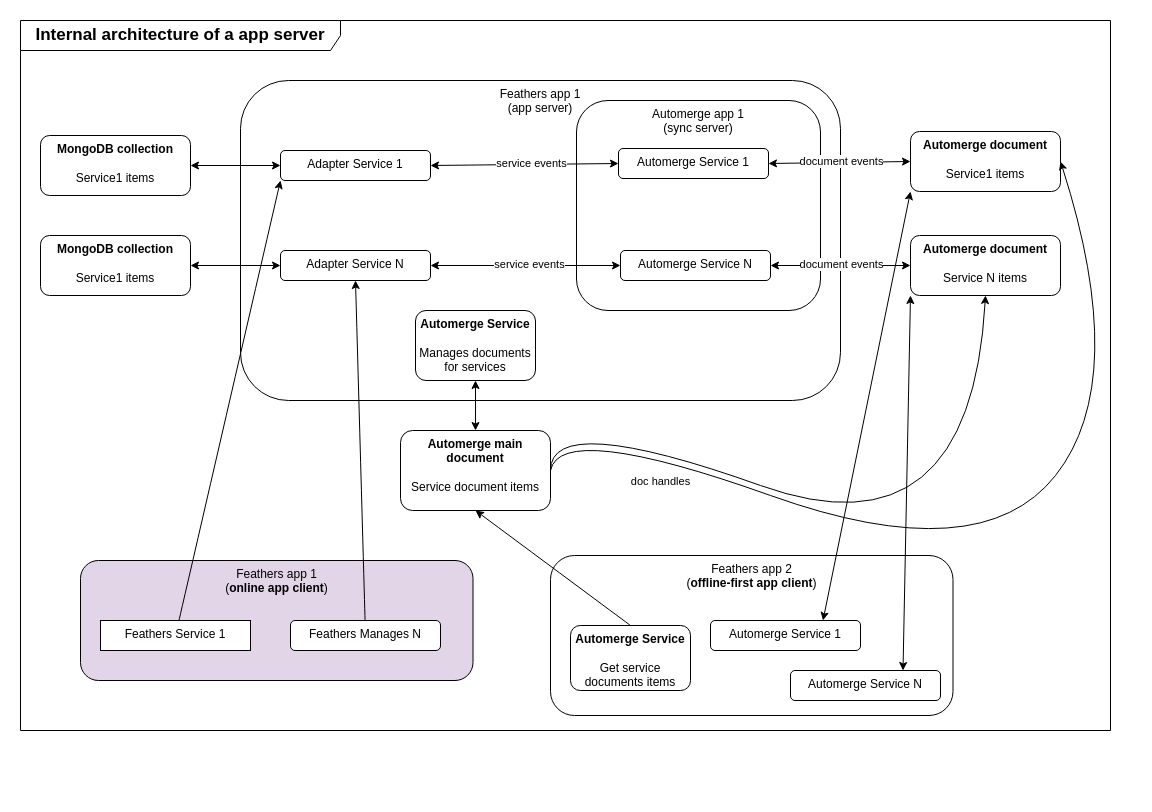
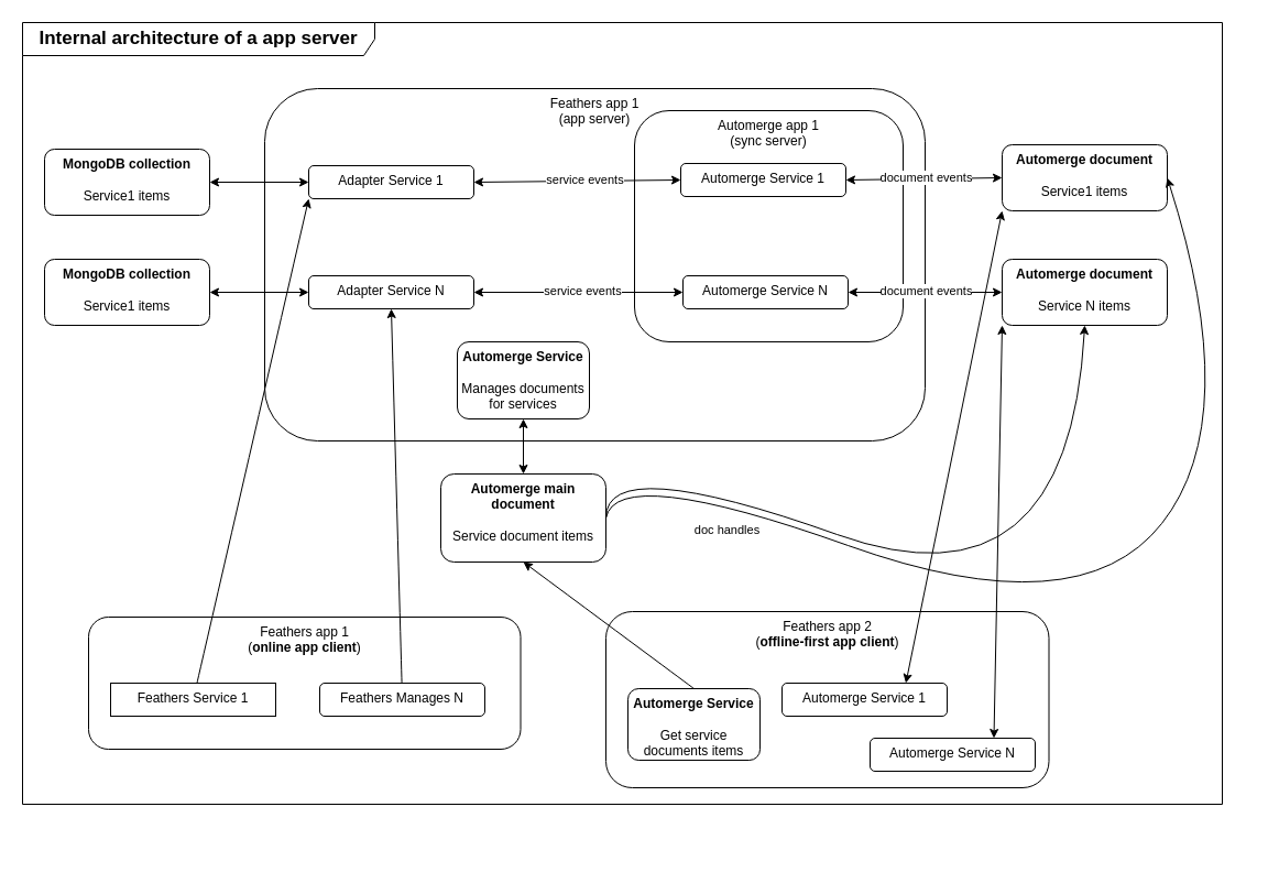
  <mxCell id="0" />
  <mxCell id="1" parent="0" />
  <mxCell id="2" value="Feathers app 1&lt;div&gt;(app server)&lt;/div&gt;" style="rounded=1;whiteSpace=wrap;html=1;verticalAlign=top;" parent="1" vertex="1"><mxGeometry x="240" y="80" width="600" height="320" as="geometry" /></mxCell>
  <mxCell id="3" value="&lt;b&gt;Automerge Service&lt;/b&gt;&lt;div&gt;&lt;br&gt;&lt;/div&gt;&lt;div&gt;Manages documents&lt;/div&gt;&lt;div&gt;for services&lt;/div&gt;" style="rounded=1;whiteSpace=wrap;html=1;verticalAlign=top;" parent="1" vertex="1"><mxGeometry x="415" y="310" width="120" height="70" as="geometry" /></mxCell>
  <mxCell id="4" value="Automerge app 1&lt;div&gt;(sync server)&lt;/div&gt;" style="rounded=1;whiteSpace=wrap;html=1;verticalAlign=top;" parent="1" vertex="1"><mxGeometry x="576" y="100" width="244" height="210" as="geometry" /></mxCell>
  <mxCell id="5" value="&lt;b&gt;Automerge main document&lt;/b&gt;&lt;div&gt;&lt;br&gt;&lt;/div&gt;&lt;div&gt;Service document items&lt;/div&gt;" style="rounded=1;whiteSpace=wrap;html=1;verticalAlign=top;" parent="1" vertex="1"><mxGeometry x="400" y="430" width="150" height="80" as="geometry" /></mxCell>
  <mxCell id="6" value="&lt;b&gt;Automerge document&lt;/b&gt;&lt;div&gt;&lt;br&gt;&lt;/div&gt;&lt;div&gt;Service1 items&lt;/div&gt;" style="rounded=1;whiteSpace=wrap;html=1;verticalAlign=top;" parent="1" vertex="1"><mxGeometry x="910" y="131" width="150" height="60" as="geometry" /></mxCell>
  <mxCell id="7" value="&lt;b&gt;Automerge document&lt;/b&gt;&lt;div&gt;&lt;br&gt;&lt;/div&gt;&lt;div&gt;Service N items&lt;/div&gt;" style="rounded=1;whiteSpace=wrap;html=1;verticalAlign=top;" parent="1" vertex="1"><mxGeometry x="910" y="235" width="150" height="60" as="geometry" /></mxCell>
  <mxCell id="8" value="" style="endArrow=classic;startArrow=classic;html=1;rounded=0;entryX=0.5;entryY=1;entryDx=0;entryDy=0;exitX=0.5;exitY=0;exitDx=0;exitDy=0;" parent="1" source="5" target="3" edge="1"><mxGeometry width="50" height="50" relative="1" as="geometry"><mxPoint x="560" y="530" as="sourcePoint" /><mxPoint x="610" y="480" as="targetPoint" /></mxGeometry></mxCell>
  <mxCell id="9" value="Automerge Service 1" style="rounded=1;whiteSpace=wrap;html=1;verticalAlign=top;" parent="1" vertex="1"><mxGeometry x="618" y="148" width="150" height="30" as="geometry" /></mxCell>
  <mxCell id="10" value="Automerge Service N" style="rounded=1;whiteSpace=wrap;html=1;verticalAlign=top;" parent="1" vertex="1"><mxGeometry x="620" y="250" width="150" height="30" as="geometry" /></mxCell>
  <mxCell id="11" value="" style="endArrow=classic;startArrow=classic;html=1;rounded=0;entryX=1;entryY=0.5;entryDx=0;entryDy=0;exitX=0;exitY=0.5;exitDx=0;exitDy=0;" parent="1" source="6" target="9" edge="1"><mxGeometry width="50" height="50" relative="1" as="geometry"><mxPoint x="290" y="550" as="sourcePoint" /><mxPoint x="340" y="400" as="targetPoint" /></mxGeometry></mxCell>
  <mxCell id="12" value="document events" style="edgeLabel;html=1;align=center;verticalAlign=middle;resizable=0;points=[];" parent="11" vertex="1" connectable="0"><mxGeometry x="-0.31" y="1" relative="1" as="geometry"><mxPoint x="-21" y="-2" as="offset" /></mxGeometry></mxCell>
  <mxCell id="13" value="" style="endArrow=classic;startArrow=classic;html=1;rounded=0;entryX=1;entryY=0.5;entryDx=0;entryDy=0;exitX=0;exitY=0.5;exitDx=0;exitDy=0;" parent="1" source="7" target="10" edge="1"><mxGeometry width="50" height="50" relative="1" as="geometry"><mxPoint x="300" y="560" as="sourcePoint" /><mxPoint x="350" y="410" as="targetPoint" /></mxGeometry></mxCell>
  <mxCell id="14" value="document events" style="edgeLabel;html=1;align=center;verticalAlign=middle;resizable=0;points=[];" parent="13" vertex="1" connectable="0"><mxGeometry x="-0.271" y="-4" relative="1" as="geometry"><mxPoint x="-19" y="2" as="offset" /></mxGeometry></mxCell>
  <mxCell id="15" value="Adapter Service 1" style="rounded=1;whiteSpace=wrap;html=1;verticalAlign=top;" parent="1" vertex="1"><mxGeometry x="280" y="150" width="150" height="30" as="geometry" /></mxCell>
  <mxCell id="16" value="Adapter Service N" style="rounded=1;whiteSpace=wrap;html=1;verticalAlign=top;" parent="1" vertex="1"><mxGeometry x="280" y="250" width="150" height="30" as="geometry" /></mxCell>
  <mxCell id="17" value="" style="endArrow=classic;startArrow=classic;html=1;rounded=0;entryX=0;entryY=0.5;entryDx=0;entryDy=0;exitX=1;exitY=0.5;exitDx=0;exitDy=0;" parent="1" source="15" target="9" edge="1"><mxGeometry width="50" height="50" relative="1" as="geometry"><mxPoint x="290" y="550" as="sourcePoint" /><mxPoint x="340" y="400" as="targetPoint" /></mxGeometry></mxCell>
  <mxCell id="18" value="service events" style="edgeLabel;html=1;align=center;verticalAlign=middle;resizable=0;points=[];" parent="17" vertex="1" connectable="0"><mxGeometry x="0.073" y="1" relative="1" as="geometry"><mxPoint as="offset" /></mxGeometry></mxCell>
  <mxCell id="19" value="" style="endArrow=classic;startArrow=classic;html=1;rounded=0;entryX=0;entryY=0.5;entryDx=0;entryDy=0;exitX=1;exitY=0.5;exitDx=0;exitDy=0;" parent="1" source="16" target="10" edge="1"><mxGeometry width="50" height="50" relative="1" as="geometry"><mxPoint x="300" y="560" as="sourcePoint" /><mxPoint x="350" y="410" as="targetPoint" /></mxGeometry></mxCell>
  <mxCell id="20" value="service events" style="edgeLabel;html=1;align=center;verticalAlign=middle;resizable=0;points=[];" parent="19" vertex="1" connectable="0"><mxGeometry x="0.034" y="2" relative="1" as="geometry"><mxPoint as="offset" /></mxGeometry></mxCell>
  <mxCell id="21" value="&lt;b&gt;MongoDB collection&lt;/b&gt;&lt;div&gt;&lt;br&gt;&lt;/div&gt;&lt;div&gt;Service1 items&lt;/div&gt;" style="rounded=1;whiteSpace=wrap;html=1;verticalAlign=top;" parent="1" vertex="1"><mxGeometry x="40" y="135" width="150" height="60" as="geometry" /></mxCell>
  <mxCell id="22" value="&lt;b&gt;MongoDB collection&lt;/b&gt;&lt;div&gt;&lt;br&gt;&lt;/div&gt;&lt;div&gt;Service1 items&lt;/div&gt;" style="rounded=1;whiteSpace=wrap;html=1;verticalAlign=top;" parent="1" vertex="1"><mxGeometry x="40" y="235" width="150" height="60" as="geometry" /></mxCell>
  <mxCell id="23" value="" style="endArrow=classic;startArrow=classic;html=1;rounded=0;exitX=0;exitY=0.5;exitDx=0;exitDy=0;" parent="1" source="15" target="21" edge="1"><mxGeometry width="50" height="50" relative="1" as="geometry"><mxPoint x="920" y="171" as="sourcePoint" /><mxPoint x="778" y="173" as="targetPoint" /></mxGeometry></mxCell>
  <mxCell id="24" value="" style="endArrow=classic;startArrow=classic;html=1;rounded=0;exitX=0;exitY=0.5;exitDx=0;exitDy=0;entryX=1;entryY=0.5;entryDx=0;entryDy=0;" parent="1" source="16" target="22" edge="1"><mxGeometry width="50" height="50" relative="1" as="geometry"><mxPoint x="265" y="264.5" as="sourcePoint" /><mxPoint x="110" y="264.5" as="targetPoint" /></mxGeometry></mxCell>
  <mxCell id="25" value="" style="curved=1;endArrow=classic;html=1;rounded=0;exitX=1;exitY=0.5;exitDx=0;exitDy=0;entryX=0.5;entryY=1;entryDx=0;entryDy=0;" parent="1" source="5" target="7" edge="1"><mxGeometry width="50" height="50" relative="1" as="geometry"><mxPoint x="500" y="410" as="sourcePoint" /><mxPoint x="550" y="360" as="targetPoint" /><Array as="points"><mxPoint x="550" y="410" /><mxPoint x="970" y="560" /></Array></mxGeometry></mxCell>
  <mxCell id="26" value="" style="curved=1;endArrow=classic;html=1;rounded=0;exitX=1;exitY=0.5;exitDx=0;exitDy=0;entryX=1;entryY=0.5;entryDx=0;entryDy=0;" parent="1" source="5" target="6" edge="1"><mxGeometry width="50" height="50" relative="1" as="geometry"><mxPoint x="470" y="510" as="sourcePoint" /><mxPoint x="995" y="305" as="targetPoint" /><Array as="points"><mxPoint x="560" y="420" /><mxPoint x="980" y="570" /><mxPoint x="1130" y="380" /></Array></mxGeometry></mxCell>
  <mxCell id="27" value="doc handles" style="edgeLabel;html=1;align=center;verticalAlign=middle;resizable=0;points=[];" parent="26" vertex="1" connectable="0"><mxGeometry x="-0.66" y="-23" relative="1" as="geometry"><mxPoint as="offset" /></mxGeometry></mxCell>
  <mxCell id="28" value="" style="group" parent="1" vertex="1" connectable="0"><mxGeometry x="600" y="560" width="402.5" height="230" as="geometry" /></mxCell>
  <mxCell id="29" value="Feathers app 2&lt;div&gt;(&lt;b&gt;offline-first app client&lt;/b&gt;)&lt;/div&gt;" style="rounded=1;whiteSpace=wrap;html=1;verticalAlign=top;" parent="28" vertex="1"><mxGeometry x="-50" y="-5" width="402.5" height="160" as="geometry" /></mxCell>
  <mxCell id="30" value="&lt;b&gt;Automerge Service&lt;/b&gt;&lt;div&gt;&lt;br&gt;&lt;/div&gt;&lt;div&gt;Get service&lt;br&gt;documents items&lt;/div&gt;" style="rounded=1;whiteSpace=wrap;html=1;verticalAlign=top;" parent="28" vertex="1"><mxGeometry x="-30" y="65" width="120" height="65" as="geometry" /></mxCell>
  <mxCell id="31" value="Automerge Service 1" style="rounded=1;whiteSpace=wrap;html=1;verticalAlign=top;" parent="28" vertex="1"><mxGeometry x="110" y="60" width="150" height="30" as="geometry" /></mxCell>
  <mxCell id="32" value="Automerge Service N" style="rounded=1;whiteSpace=wrap;html=1;verticalAlign=top;" parent="28" vertex="1"><mxGeometry x="190" y="110" width="150" height="30" as="geometry" /></mxCell>
  <mxCell id="33" value="" style="curved=1;endArrow=classic;html=1;rounded=0;exitX=0.5;exitY=0;exitDx=0;exitDy=0;entryX=0.5;entryY=1;entryDx=0;entryDy=0;" parent="1" source="30" target="5" edge="1"><mxGeometry width="50" height="50" relative="1" as="geometry"><mxPoint x="870" y="570" as="sourcePoint" /><mxPoint x="920" y="520" as="targetPoint" /></mxGeometry></mxCell>
  <mxCell id="34" value="" style="endArrow=classic;startArrow=classic;html=1;rounded=0;entryX=0.75;entryY=0;entryDx=0;entryDy=0;exitX=0;exitY=1;exitDx=0;exitDy=0;" parent="1" source="6" target="31" edge="1"><mxGeometry width="50" height="50" relative="1" as="geometry"><mxPoint x="920" y="275" as="sourcePoint" /><mxPoint x="780" y="275" as="targetPoint" /></mxGeometry></mxCell>
  <mxCell id="35" value="" style="endArrow=classic;startArrow=classic;html=1;rounded=0;entryX=0.75;entryY=0;entryDx=0;entryDy=0;exitX=0;exitY=1;exitDx=0;exitDy=0;" parent="1" source="7" target="32" edge="1"><mxGeometry width="50" height="50" relative="1" as="geometry"><mxPoint x="920" y="201" as="sourcePoint" /><mxPoint x="735" y="665" as="targetPoint" /></mxGeometry></mxCell>
  <mxCell id="36" value="&lt;b&gt;&lt;font style=&quot;font-size: 17px;&quot;&gt;Internal architecture of a app server&lt;/font&gt;&lt;/b&gt;" style="shape=umlFrame;whiteSpace=wrap;html=1;pointerEvents=0;width=320;height=30;" parent="1" vertex="1"><mxGeometry x="20" y="20" width="1090" height="710" as="geometry" /></mxCell>
  <mxCell id="37" value="" style="group" vertex="1" connectable="0" parent="1"><mxGeometry x="70" y="560" width="402.5" height="230" as="geometry" /></mxCell>
- <mxCell id="38" value="Feathers app 1&lt;div&gt;(&lt;b&gt;online app client&lt;/b&gt;)&lt;/div&gt;" style="rounded=1;whiteSpace=wrap;html=1;verticalAlign=top;fillColor=#e1d5e7;" vertex="1" parent="37"><mxGeometry x="10" width="392.5" height="120" as="geometry" /></mxCell>
+ <mxCell id="38" value="Feathers app 1&lt;div&gt;(&lt;b&gt;online app client&lt;/b&gt;)&lt;/div&gt;" style="rounded=1;whiteSpace=wrap;html=1;verticalAlign=top;" vertex="1" parent="37"><mxGeometry x="10" width="392.5" height="120" as="geometry" /></mxCell>
  <mxCell id="39" value="Feathers Service 1" style="whiteSpace=wrap;html=1;verticalAlign=top;rounded=0;" vertex="1" parent="37"><mxGeometry x="30" y="60" width="150" height="30" as="geometry" /></mxCell>
  <mxCell id="40" value="Feathers&amp;nbsp;Manages N" style="rounded=1;whiteSpace=wrap;html=1;verticalAlign=top;" vertex="1" parent="37"><mxGeometry x="220" y="60" width="150" height="30" as="geometry" /></mxCell>
  <mxCell id="41" value="" style="curved=1;endArrow=classic;html=1;rounded=0;entryX=0;entryY=1;entryDx=0;entryDy=0;" edge="1" parent="1" source="39" target="15"><mxGeometry width="50" height="50" relative="1" as="geometry"><mxPoint x="708" y="635" as="sourcePoint" /><mxPoint x="485" y="520" as="targetPoint" /></mxGeometry></mxCell>
  <mxCell id="42" value="" style="curved=1;endArrow=classic;html=1;rounded=0;entryX=0.5;entryY=1;entryDx=0;entryDy=0;" edge="1" parent="1" source="40" target="16"><mxGeometry width="50" height="50" relative="1" as="geometry"><mxPoint x="180" y="620" as="sourcePoint" /><mxPoint x="328" y="190" as="targetPoint" /></mxGeometry></mxCell>
